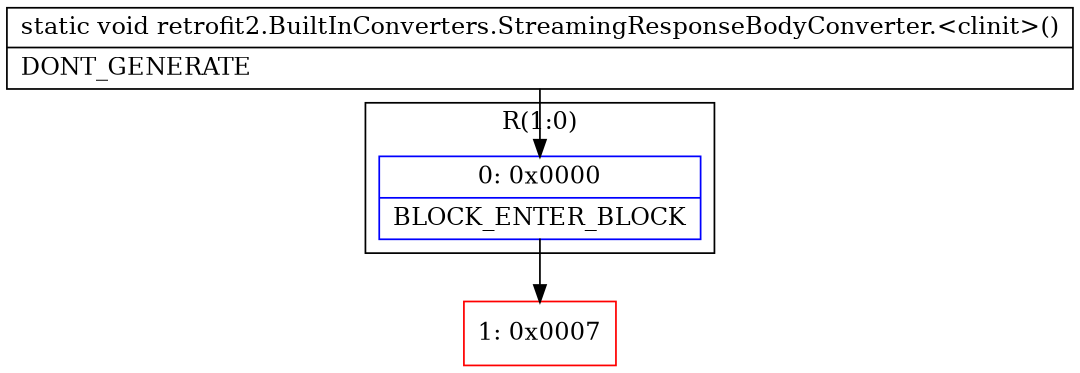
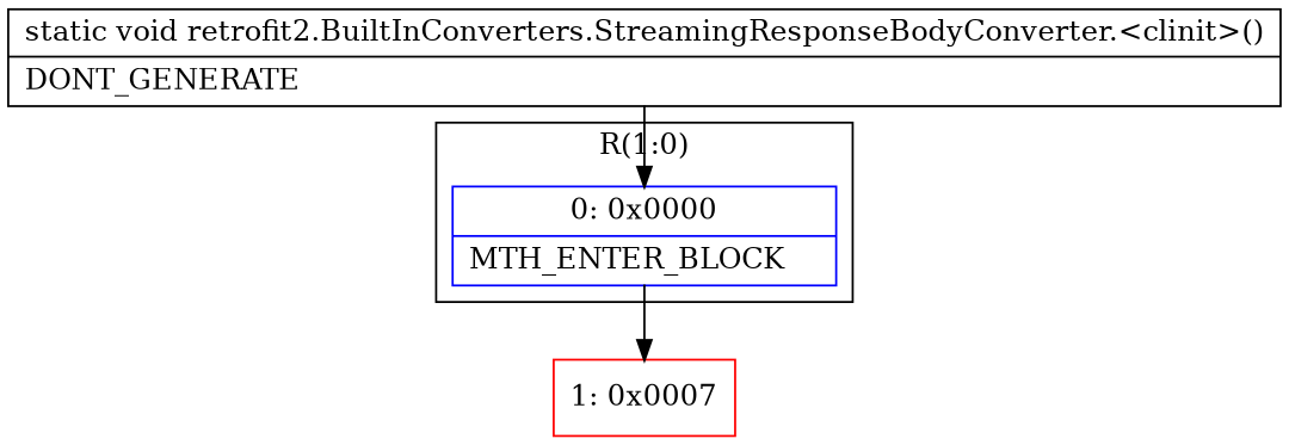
  digraph {
    node [shape=record]
-   n1 [color=blue label="{0\:\ 0x0000|BLOCK_ENTER_BLOCK\l}"]
+   n1 [color=blue label="{0\:\ 0x0000|MTH_ENTER_BLOCK\l}"]
    n2 [color=red label="{1\:\ 0x0007}"]
    n3 [label="{static void retrofit2.BuiltInConverters.StreamingResponseBodyConverter.\<clinit\>()  | DONT_GENERATE\l}"]
    subgraph cluster_1 {
      label="R(1:0)"
      n1
    }
    n1 -> n2
    n3 -> n1
  }
